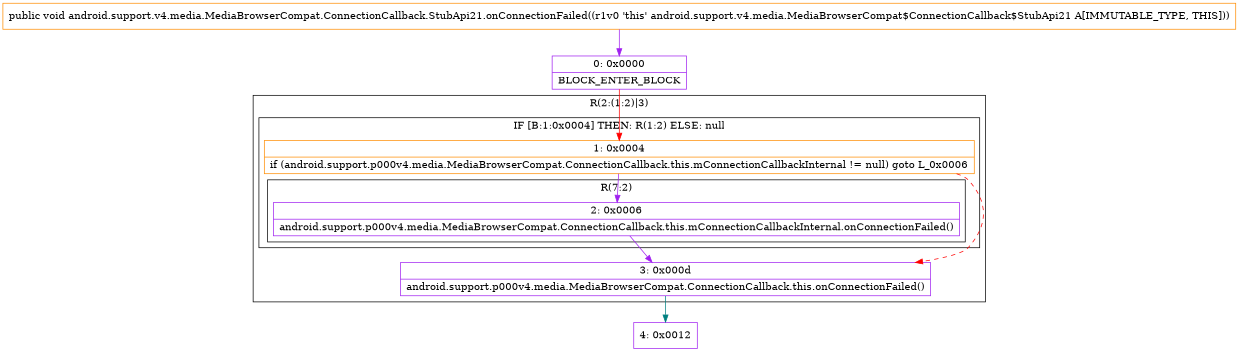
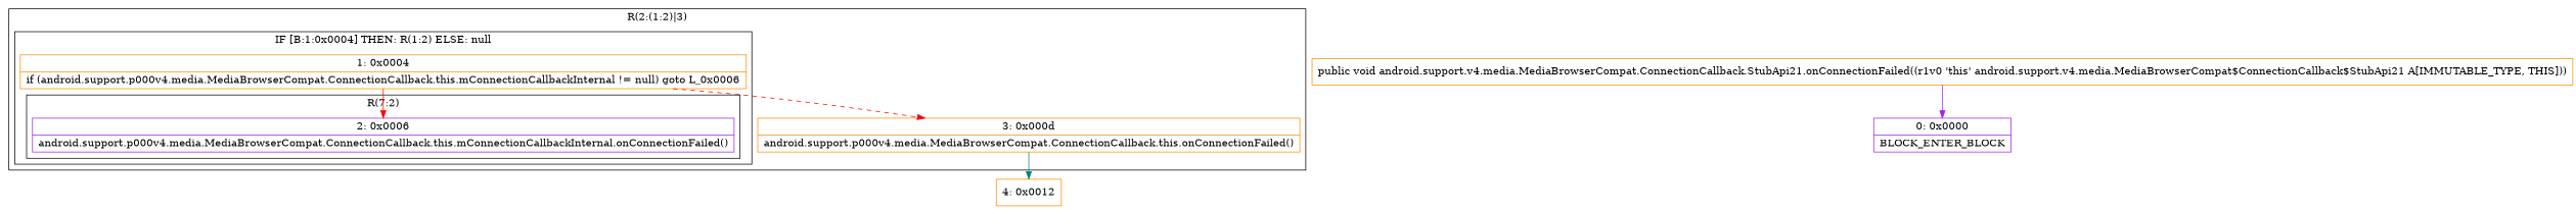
  digraph {
    node [color=purple shape=record]
    edge [color=purple]
    n1 [label="{2\:\ 0x0006|android.support.p000v4.media.MediaBrowserCompat.ConnectionCallback.this.mConnectionCallbackInternal.onConnectionFailed()\l}"]
    n2 [color=darkorange label="{1\:\ 0x0004|if (android.support.p000v4.media.MediaBrowserCompat.ConnectionCallback.this.mConnectionCallbackInternal != null) goto L_0x0006\l}"]
-   n3 [label="{3\:\ 0x000d|android.support.p000v4.media.MediaBrowserCompat.ConnectionCallback.this.onConnectionFailed()\l}"]
-   n4 [label="{4\:\ 0x0012}"]
+   n3 [color=darkorange label="{3\:\ 0x000d|android.support.p000v4.media.MediaBrowserCompat.ConnectionCallback.this.onConnectionFailed()\l}"]
+   n4 [color=darkorange label="{4\:\ 0x0012}"]
    n5 [label="{0\:\ 0x0000|BLOCK_ENTER_BLOCK\l}"]
    n6 [color=darkorange label="{public void android.support.v4.media.MediaBrowserCompat.ConnectionCallback.StubApi21.onConnectionFailed((r1v0 'this' android.support.v4.media.MediaBrowserCompat$ConnectionCallback$StubApi21 A[IMMUTABLE_TYPE, THIS])) }"]
    subgraph cluster_1 {
      label="R(2:(1:2)|3)"
      n3
      subgraph cluster_2 {
        label="IF [B:1:0x0004] THEN: R(1:2) ELSE: null"
        n2
        subgraph cluster_3 {
          label="R(7:2)"
          n1
        }
      }
    }
-   n1 -> n3
-   n2 -> n1
+   n2 -> n1 [color=red]
    n2 -> n3 [color=red style=dashed]
    n3 -> n4 [color=teal]
-   n5 -> n2 [color=red]
    n6 -> n5
  }
